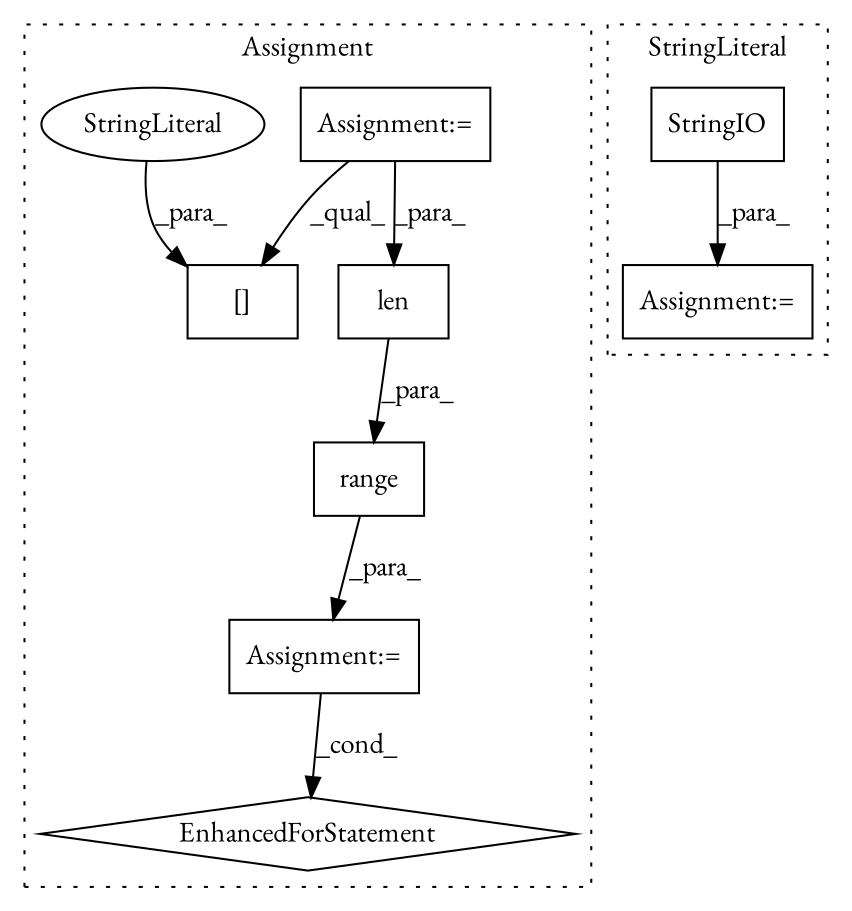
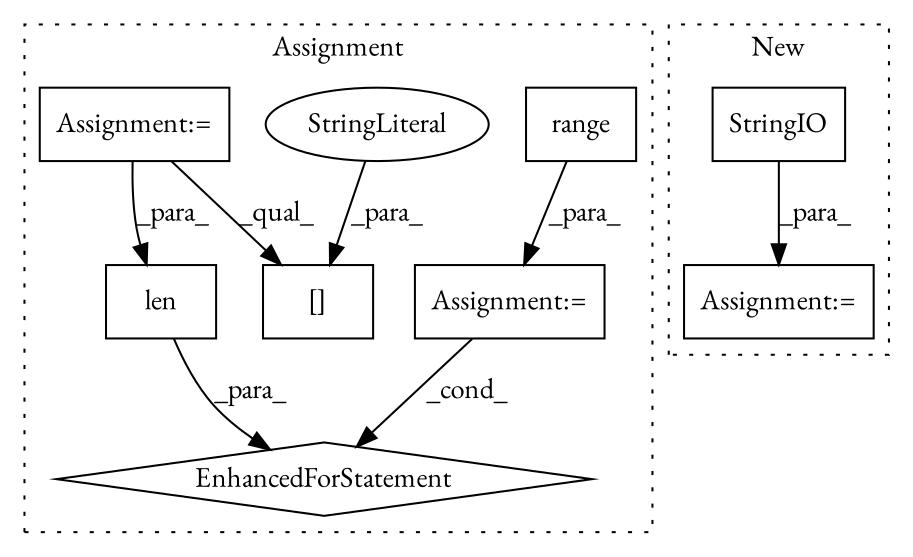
  digraph {
    fontname="EB Garamond"
    node [a=32 fontname="EB Garamond" l="57,2" s="12198,12281" shape=box]
    edge [fontname="EB Garamond"]
    n1 [a=70 label=EnhancedForStatement shape=diamond]
    n2 [l="6,1" label=range s="12263,12280"]
    n3 [l="4,1" label=len s="12269,12279"]
    n4 [a=7 label="Assignment:="]
    n5 [a=7 l=1 label="Assignment:=" s=12173]
    n6 [a=2 l="7,1" label="[]" s="12326,12356"]
    n7 [a=45 l=23 label=StringLiteral s=12333 shape=ellipse]
    n8 [l="9,1" label=StringIO s="12302,12316"]
    n9 [a=7 l="110,2" label="Assignment:=" s="12168,12327"]
    subgraph cluster_1 {
      label=Assignment
      style=dotted
      n1
      n2
      n3
      n4
      n5
      n6
      n7
    }
    subgraph cluster_2 {
-     label=StringLiteral
+     label=New
      style=dotted
      n8
      n9
    }
    n2 -> n4 [label=_para_]
-   n3 -> n2 [label=_para_]
+   n3 -> n1 [label=_para_]
    n4 -> n1 [label=_cond_]
    n5 -> n3 [label=_para_]
    n5 -> n6 [label=_qual_]
    n7 -> n6 [label=_para_]
    n8 -> n9 [label=_para_]
  }
